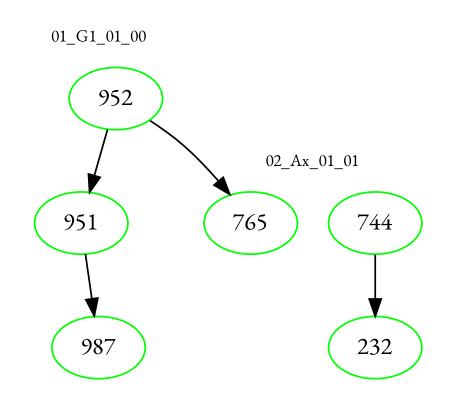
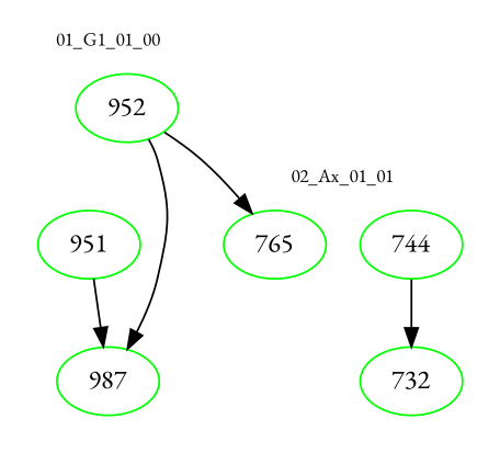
  digraph {
    fontname="EB Garamond"
    node [color=green fontname="EB Garamond"]
    edge [color=black fontname="EB Garamond"]
    n1 [label=744]
-   n2 [label=232]
+   n2 [label=732]
    n3 [label=765]
    n4 [label=952]
    n5 [label=951]
    n6 [label=987]
    subgraph cluster_1 {
      color=white
      fontsize=10
      label="02_Ax_01_01"
      n1
      n2
      n3
    }
    subgraph cluster_2 {
      color=white
      fontsize=10
      label="01_G1_01_00"
      n4
      n5
      n6
    }
    n1 -> n2
    n4 -> n3
-   n4 -> n5
+   n4 -> n6
    n5 -> n6
  }
